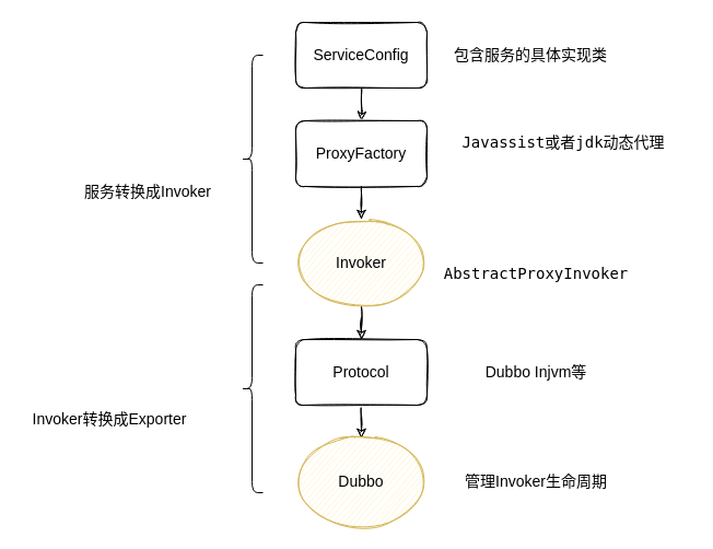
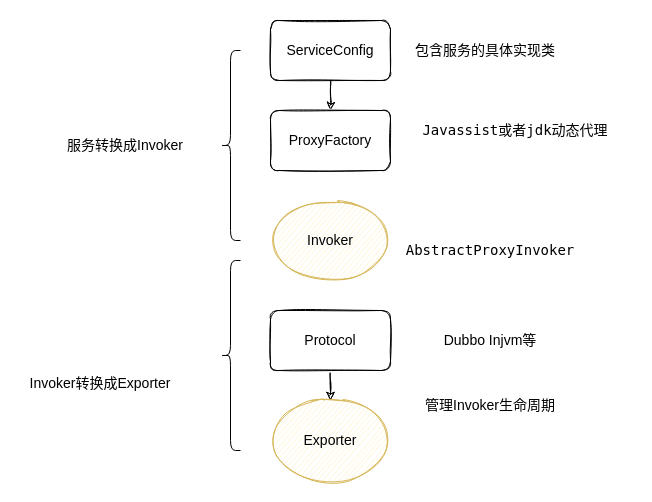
  <mxCell id="0" />
  <mxCell id="1" parent="0" />
  <mxCell id="2" value="" style="edgeStyle=orthogonalEdgeStyle;rounded=0;orthogonalLoop=1;jettySize=auto;html=1;sketch=1;" edge="1" parent="1" target="5"><mxGeometry relative="1" as="geometry"><mxPoint x="330" y="80" as="sourcePoint" /></mxGeometry></mxCell>
  <mxCell id="3" value="&lt;font style=&quot;font-size: 14px&quot;&gt;ServiceConfig&lt;/font&gt;" style="rounded=1;whiteSpace=wrap;html=1;sketch=1;" vertex="1" parent="1"><mxGeometry x="270" y="20" width="120" height="60" as="geometry" /></mxCell>
- <mxCell id="4" value="" style="edgeStyle=orthogonalEdgeStyle;rounded=0;sketch=1;orthogonalLoop=1;jettySize=auto;html=1;" edge="1" parent="1" source="5" target="7"><mxGeometry relative="1" as="geometry" /></mxCell>
  <mxCell id="5" value="&lt;font style=&quot;font-size: 14px&quot;&gt;ProxyFactory&lt;/font&gt;" style="rounded=1;whiteSpace=wrap;html=1;sketch=1;" vertex="1" parent="1"><mxGeometry x="270" y="110" width="120" height="60" as="geometry" /></mxCell>
- <mxCell id="6" value="" style="edgeStyle=orthogonalEdgeStyle;rounded=0;sketch=1;orthogonalLoop=1;jettySize=auto;html=1;" edge="1" parent="1" source="7" target="9"><mxGeometry relative="1" as="geometry" /></mxCell>
  <mxCell id="7" value="&lt;font style=&quot;font-size: 14px&quot;&gt;Invoker&lt;/font&gt;" style="ellipse;whiteSpace=wrap;html=1;sketch=1;fillColor=#fff2cc;strokeColor=#d6b656;" vertex="1" parent="1"><mxGeometry x="270" y="200" width="120" height="80" as="geometry" /></mxCell>
  <mxCell id="8" value="" style="edgeStyle=orthogonalEdgeStyle;rounded=0;sketch=1;orthogonalLoop=1;jettySize=auto;html=1;" edge="1" parent="1" source="9" target="10"><mxGeometry relative="1" as="geometry" /></mxCell>
  <mxCell id="9" value="&lt;font style=&quot;font-size: 14px&quot;&gt;Protocol&lt;/font&gt;" style="rounded=1;whiteSpace=wrap;html=1;shadow=0;sketch=1;" vertex="1" parent="1"><mxGeometry x="270" y="310" width="120" height="60" as="geometry" /></mxCell>
- <mxCell id="10" value="&lt;span style=&quot;font-size: 14px&quot;&gt;Dubbo&lt;/span&gt;" style="ellipse;whiteSpace=wrap;html=1;sketch=1;fillColor=#fff2cc;strokeColor=#d6b656;" vertex="1" parent="1"><mxGeometry x="270" y="400" width="120" height="80" as="geometry" /></mxCell>
+ <mxCell id="10" value="&lt;span style=&quot;font-size: 14px&quot;&gt;Exporter&lt;/span&gt;" style="ellipse;whiteSpace=wrap;html=1;sketch=1;fillColor=#fff2cc;strokeColor=#d6b656;" vertex="1" parent="1"><mxGeometry x="270" y="400" width="120" height="80" as="geometry" /></mxCell>
  <mxCell id="11" value="" style="shape=curlyBracket;whiteSpace=wrap;html=1;rounded=1;" vertex="1" parent="1"><mxGeometry x="220" y="50" width="20" height="190" as="geometry" /></mxCell>
  <mxCell id="12" value="" style="shape=curlyBracket;whiteSpace=wrap;html=1;rounded=1;" vertex="1" parent="1"><mxGeometry x="220" y="260" width="20" height="190" as="geometry" /></mxCell>
- <mxCell id="13" value="&lt;font style=&quot;font-size: 14px&quot;&gt;服务转换成Invoker&lt;/font&gt;" style="text;html=1;strokeColor=none;fillColor=none;align=center;verticalAlign=middle;whiteSpace=wrap;rounded=0;" vertex="1" parent="1"><mxGeometry x="70" y="153.75" width="130" height="42.5" as="geometry" /></mxCell>
+ <mxCell id="13" value="&lt;font style=&quot;font-size: 14px&quot;&gt;服务转换成Invoker&lt;/font&gt;" style="text;html=1;strokeColor=none;fillColor=none;align=center;verticalAlign=middle;whiteSpace=wrap;rounded=0;" vertex="1" parent="1"><mxGeometry x="60" y="123.75" width="130" height="42.5" as="geometry" /></mxCell>
  <mxCell id="14" value="&lt;font style=&quot;font-size: 14px&quot;&gt;Invoker转换成Exporter&lt;/font&gt;" style="text;html=1;strokeColor=none;fillColor=none;align=center;verticalAlign=middle;whiteSpace=wrap;rounded=0;" vertex="1" parent="1"><mxGeometry x="20" y="360" width="160" height="46.25" as="geometry" /></mxCell>
  <mxCell id="15" value="&lt;font style=&quot;font-size: 14px&quot;&gt;包含服务的具体实现类&lt;/font&gt;" style="text;html=1;strokeColor=none;fillColor=none;align=center;verticalAlign=middle;whiteSpace=wrap;rounded=0;" vertex="1" parent="1"><mxGeometry x="410" y="35" width="150" height="30" as="geometry" /></mxCell>
  <mxCell id="16" value="&lt;pre&gt;&lt;font style=&quot;font-size: 14px&quot;&gt;Javassist或者jdk动态代理&lt;/font&gt;&lt;/pre&gt;" style="text;html=1;strokeColor=none;fillColor=none;align=center;verticalAlign=middle;whiteSpace=wrap;rounded=0;" vertex="1" parent="1"><mxGeometry x="400" y="106.88" width="230" height="46.25" as="geometry" /></mxCell>
  <mxCell id="17" value="&lt;span style=&quot;font-size: 14px&quot;&gt;Dubbo Injvm等&lt;/span&gt;" style="text;html=1;strokeColor=none;fillColor=none;align=center;verticalAlign=middle;whiteSpace=wrap;rounded=0;" vertex="1" parent="1"><mxGeometry x="420" y="330" width="140" height="20" as="geometry" /></mxCell>
- <mxCell id="18" value="&lt;span style=&quot;font-size: 14px&quot;&gt;管理Invoker生命周期&lt;/span&gt;" style="text;html=1;strokeColor=none;fillColor=none;align=center;verticalAlign=middle;whiteSpace=wrap;rounded=0;" vertex="1" parent="1"><mxGeometry x="420" y="430" width="140" height="20" as="geometry" /></mxCell>
+ <mxCell id="18" value="&lt;span style=&quot;font-size: 14px&quot;&gt;管理Invoker生命周期&lt;/span&gt;" style="text;html=1;strokeColor=none;fillColor=none;align=center;verticalAlign=middle;whiteSpace=wrap;rounded=0;" vertex="1" parent="1"><mxGeometry x="420" y="395" width="140" height="20" as="geometry" /></mxCell>
  <mxCell id="19" value="&lt;pre&gt;&lt;font style=&quot;font-size: 14px&quot;&gt;AbstractProxyInvoker&lt;/font&gt;&lt;/pre&gt;" style="text;html=1;strokeColor=none;fillColor=none;align=center;verticalAlign=middle;whiteSpace=wrap;rounded=0;" vertex="1" parent="1"><mxGeometry x="420" y="240" width="140" height="20" as="geometry" /></mxCell>
